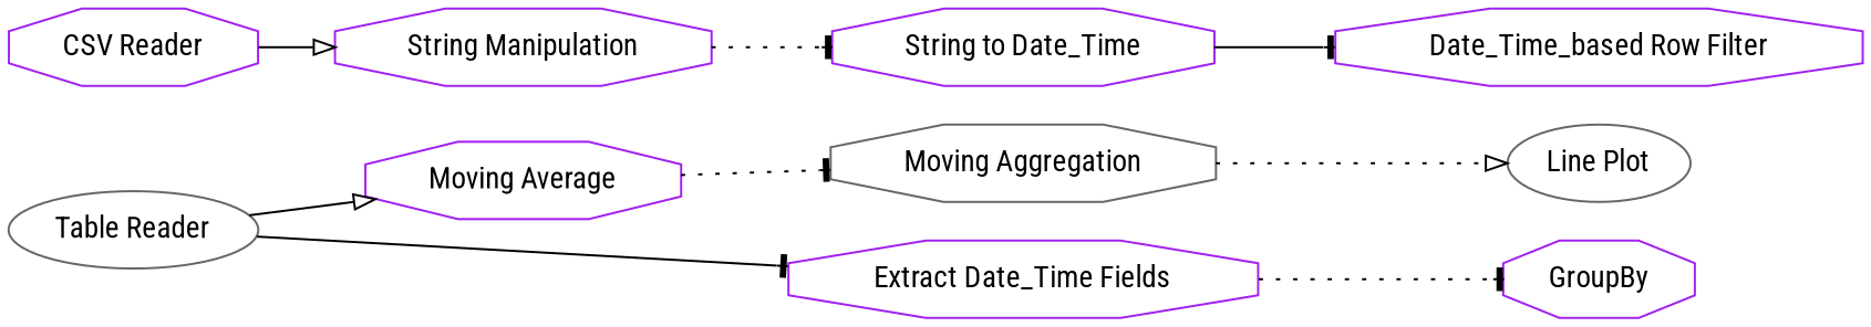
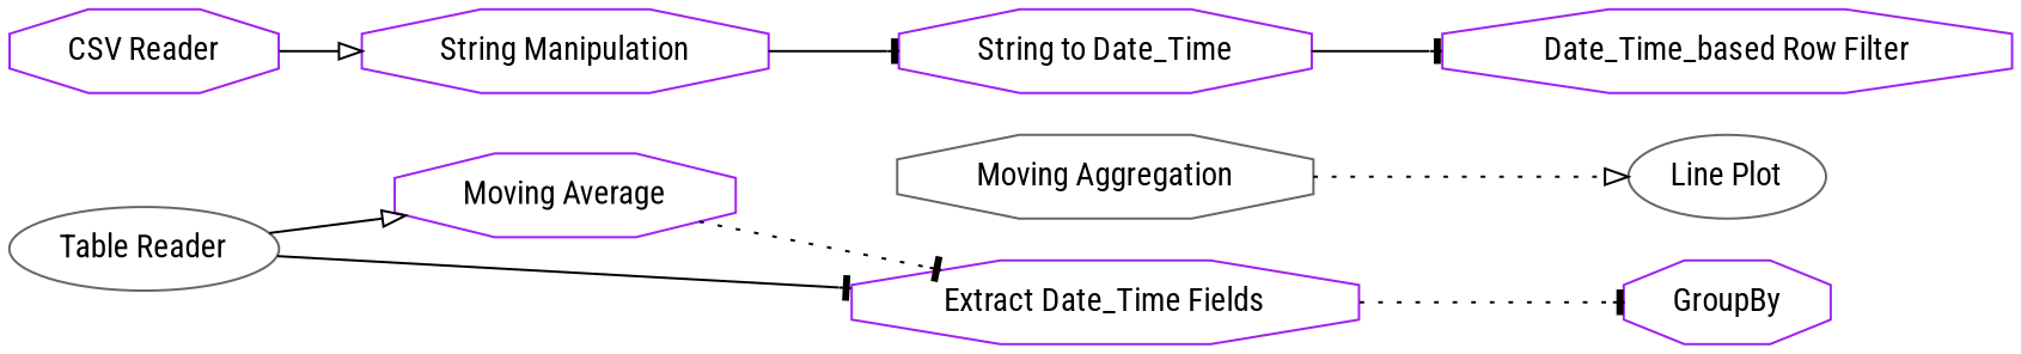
  digraph {
    fontname="Roboto Condensed"
    rankdir=LR
    node [color=purple fontname="Roboto Condensed" shape=octagon]
    edge [arrowhead=tee fontname="Roboto Condensed" style=solid]
    n1 [label="Moving Average"]
    n2 [color=gray40 label="Moving Aggregation"]
    n3 [color=gray40 label="Line Plot" shape=ellipse]
    n4 [color=gray40 label="Table Reader" shape=ellipse]
    n5 [label="Extract Date_Time Fields"]
    n6 [label=GroupBy]
    n7 [label="String to Date_Time"]
    n8 [label="Date_Time_based Row Filter"]
    n9 [label="CSV Reader"]
    n10 [label="String Manipulation"]
-   n1 -> n2 [style=dotted]
+   n1 -> n5 [style=dotted]
    n2 -> n3 [arrowhead=onormal style=dotted]
    n4 -> n1 [arrowhead=onormal]
    n4 -> n5
    n5 -> n6 [style=dotted]
    n7 -> n8
    n9 -> n10 [arrowhead=onormal]
-   n10 -> n7 [style=dotted]
+   n10 -> n7
  }
